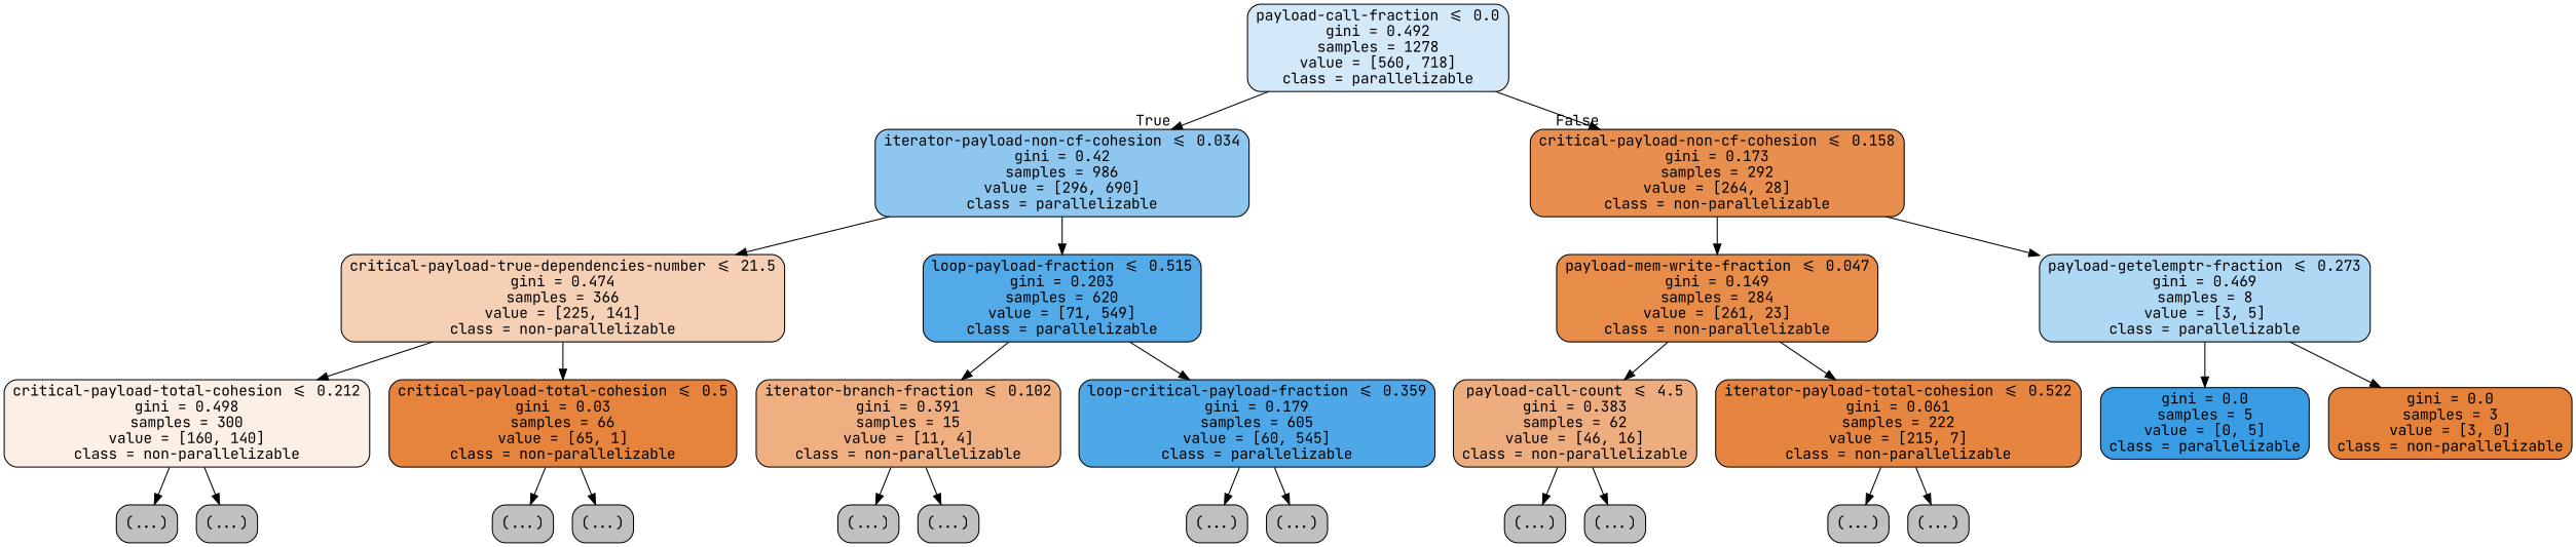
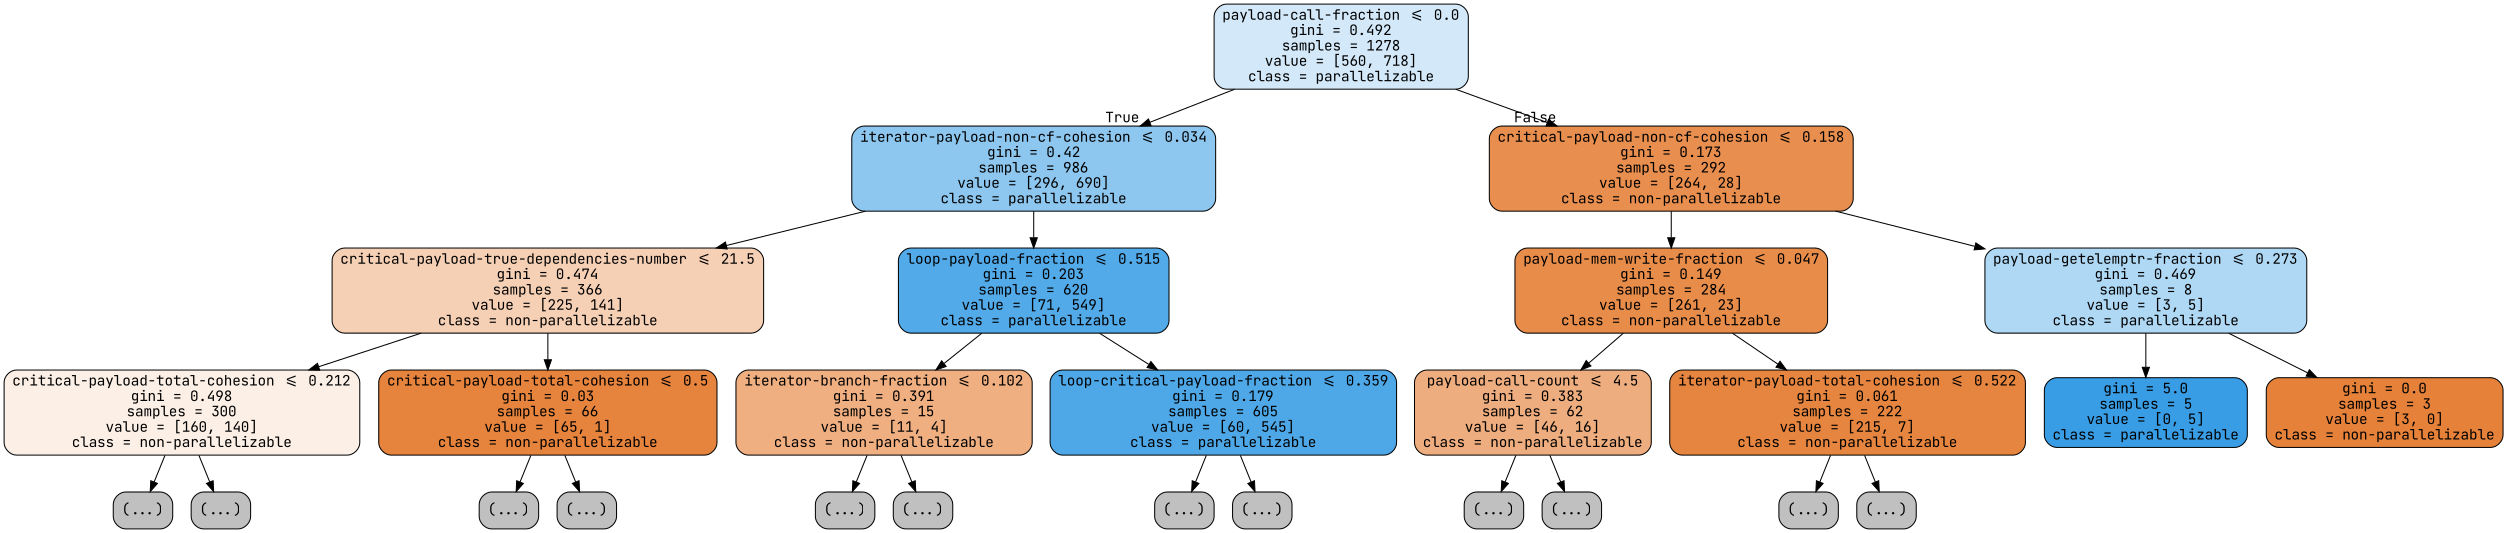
  digraph {
    fontname="JetBrains Mono"
    node [color=black fillcolor="#C0C0C0" fontname="JetBrains Mono" shape=box style="filled, rounded"]
    edge [fontname="JetBrains Mono"]
    n1 [fillcolor="#399de538" label="payload-call-fraction <= 0.0\ngini = 0.492\nsamples = 1278\nvalue = [560, 718]\nclass = parallelizable"]
    n2 [fillcolor="#399de592" label="iterator-payload-non-cf-cohesion <= 0.034\ngini = 0.42\nsamples = 986\nvalue = [296, 690]\nclass = parallelizable"]
    n3 [fillcolor="#e58139e4" label="critical-payload-non-cf-cohesion <= 0.158\ngini = 0.173\nsamples = 292\nvalue = [264, 28]\nclass = non-parallelizable"]
    n4 [fillcolor="#e581395f" label="critical-payload-true-dependencies-number <= 21.5\ngini = 0.474\nsamples = 366\nvalue = [225, 141]\nclass = non-parallelizable"]
    n5 [fillcolor="#399de5de" label="loop-payload-fraction <= 0.515\ngini = 0.203\nsamples = 620\nvalue = [71, 549]\nclass = parallelizable"]
    n6 [fillcolor="#e5813920" label="critical-payload-total-cohesion <= 0.212\ngini = 0.498\nsamples = 300\nvalue = [160, 140]\nclass = non-parallelizable"]
    n7 [fillcolor="#e58139fb" label="critical-payload-total-cohesion <= 0.5\ngini = 0.03\nsamples = 66\nvalue = [65, 1]\nclass = non-parallelizable"]
    n8 [label="(...)"]
    n9 [label="(...)"]
    n10 [label="(...)"]
    n11 [label="(...)"]
    n12 [fillcolor="#e58139a2" label="iterator-branch-fraction <= 0.102\ngini = 0.391\nsamples = 15\nvalue = [11, 4]\nclass = non-parallelizable"]
    n13 [fillcolor="#399de5e3" label="loop-critical-payload-fraction <= 0.359\ngini = 0.179\nsamples = 605\nvalue = [60, 545]\nclass = parallelizable"]
    n14 [label="(...)"]
    n15 [label="(...)"]
    n16 [label="(...)"]
    n17 [label="(...)"]
    n18 [fillcolor="#e58139e9" label="payload-mem-write-fraction <= 0.047\ngini = 0.149\nsamples = 284\nvalue = [261, 23]\nclass = non-parallelizable"]
    n19 [fillcolor="#399de566" label="payload-getelemptr-fraction <= 0.273\ngini = 0.469\nsamples = 8\nvalue = [3, 5]\nclass = parallelizable"]
    n20 [fillcolor="#e58139a6" label="payload-call-count <= 4.5\ngini = 0.383\nsamples = 62\nvalue = [46, 16]\nclass = non-parallelizable"]
    n21 [fillcolor="#e58139f7" label="iterator-payload-total-cohesion <= 0.522\ngini = 0.061\nsamples = 222\nvalue = [215, 7]\nclass = non-parallelizable"]
    n22 [label="(...)"]
    n23 [label="(...)"]
    n24 [label="(...)"]
    n25 [label="(...)"]
-   n26 [fillcolor="#399de5ff" label="gini = 0.0\nsamples = 5\nvalue = [0, 5]\nclass = parallelizable"]
+   n26 [fillcolor="#399de5ff" label="gini = 5.0\nsamples = 5\nvalue = [0, 5]\nclass = parallelizable"]
    n27 [fillcolor="#e58139ff" label="gini = 0.0\nsamples = 3\nvalue = [3, 0]\nclass = non-parallelizable"]
    n1 -> n2 [headlabel=True labelangle=45 labeldistance=2.5]
    n1 -> n3 [headlabel=False labelangle=-45 labeldistance=2.5]
    n2 -> n4
    n2 -> n5
    n3 -> n18
    n3 -> n19
    n4 -> n6
    n4 -> n7
    n5 -> n12
    n5 -> n13
    n6 -> n8
    n6 -> n9
    n7 -> n10
    n7 -> n11
    n12 -> n14
    n12 -> n15
    n13 -> n16
    n13 -> n17
    n18 -> n20
    n18 -> n21
    n19 -> n26
    n19 -> n27
    n20 -> n22
    n20 -> n23
    n21 -> n24
    n21 -> n25
  }
